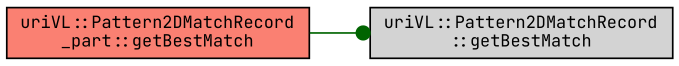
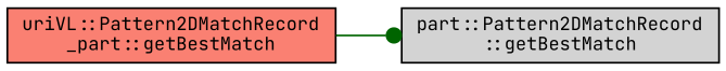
  digraph {
    rankdir=LR
    fontname="JetBrains Mono"
    node [color=black fontname="JetBrains Mono" fontsize=10 shape=record style=filled]
    n1 [fillcolor=salmon fontcolor=black height=0.2 label="uriVL::Pattern2DMatchRecord\l_part::getBestMatch" width=0.4]
-   n2 [fillcolor=lightgrey height=0.2 label="uriVL::Pattern2DMatchRecord\l::getBestMatch" width=0.4]
+   n2 [fillcolor=lightgrey height=0.2 label="part::Pattern2DMatchRecord\l::getBestMatch" width=0.4]
    n1 -> n2 [color=darkgreen fontname="JetBrains Mono" fontsize=10 labelfontname=Helvetica labelfontsize=10 style=solid arrowhead=dot]
  }
